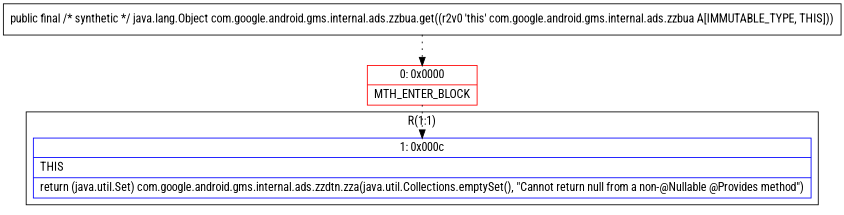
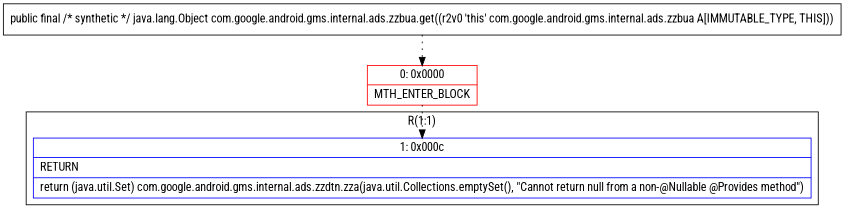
  digraph {
    fontname="Roboto Condensed"
    node [shape=record fontname="Roboto Condensed"]
    edge [style=dotted fontname="Roboto Condensed"]
-   n1 [color=blue label="{1\:\ 0x000c|THIS\l|return (java.util.Set) com.google.android.gms.internal.ads.zzdtn.zza(java.util.Collections.emptySet(), \"Cannot return null from a non\-@Nullable @Provides method\")\l}"]
+   n1 [color=blue label="{1\:\ 0x000c|RETURN\l|return (java.util.Set) com.google.android.gms.internal.ads.zzdtn.zza(java.util.Collections.emptySet(), \"Cannot return null from a non\-@Nullable @Provides method\")\l}"]
    n2 [color=red label="{0\:\ 0x0000|MTH_ENTER_BLOCK\l}"]
    n3 [label="{public final \/* synthetic *\/ java.lang.Object com.google.android.gms.internal.ads.zzbua.get((r2v0 'this' com.google.android.gms.internal.ads.zzbua A[IMMUTABLE_TYPE, THIS])) }"]
    subgraph cluster_1 {
      label="R(1:1)"
      n1
    }
    n2 -> n1
    n3 -> n2
  }
